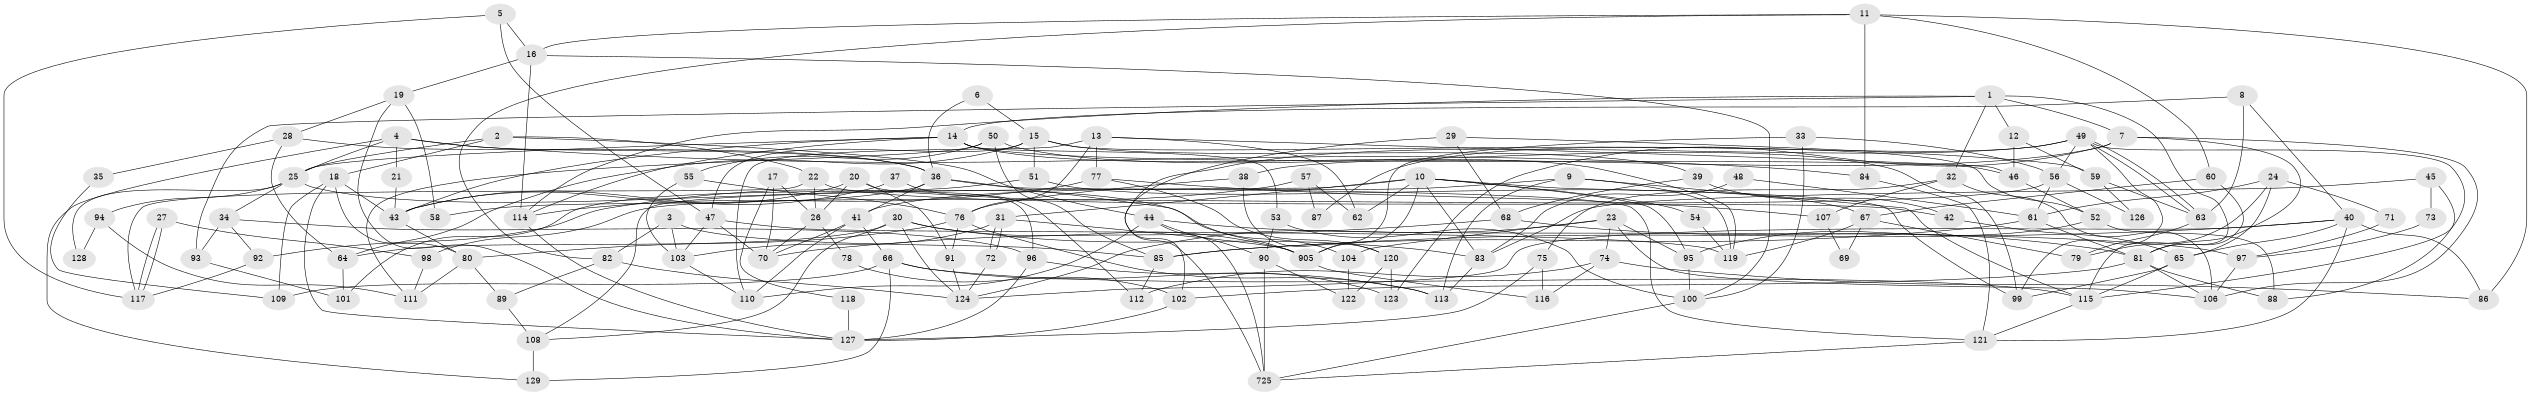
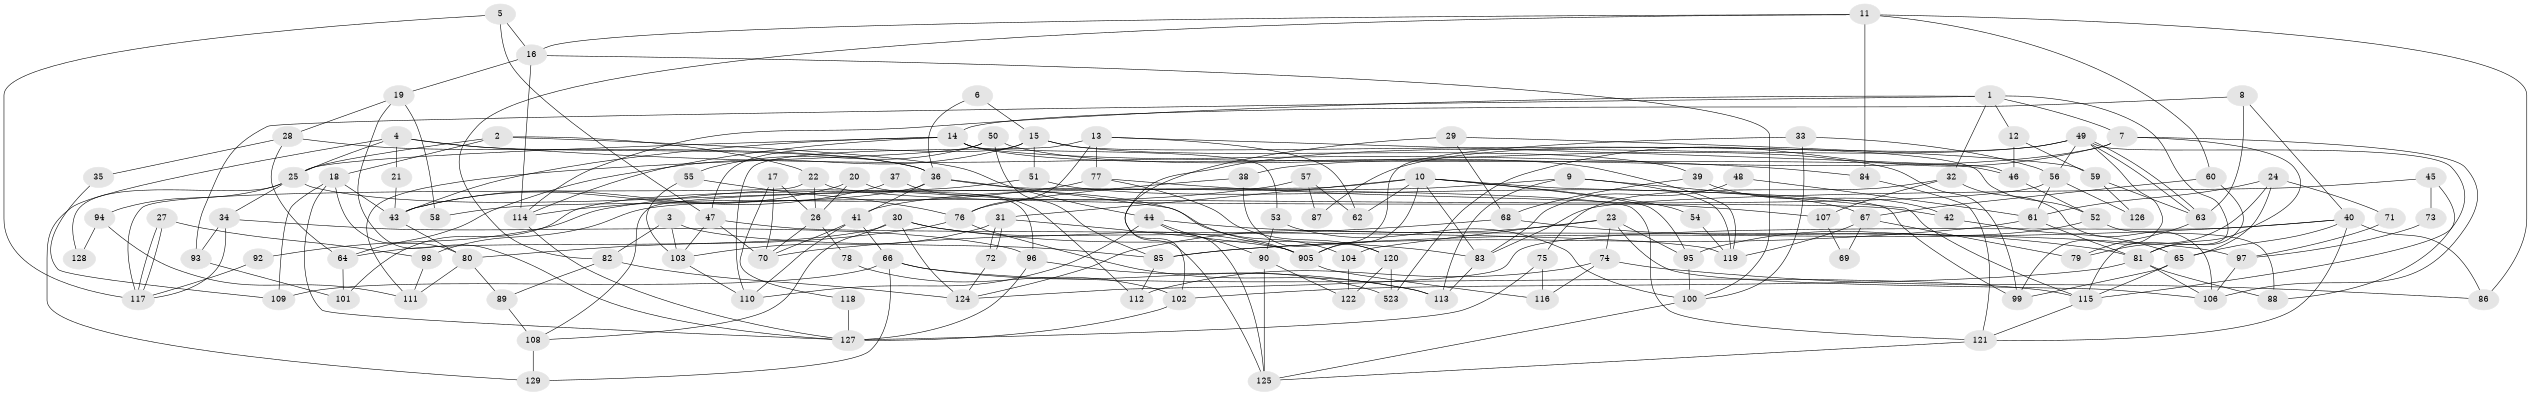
  graph {
    node [color=gray90 style=filled]
    1
    7
    12
    32
    93
    114
    115
    38
    81
    106
-   123
+   123 [label=523]
    46
    59
    75
    107
    101
    127
    121
    2
    18
    22
    25
    44
    43
    80
    109
    117
    26
    42
    104
    34
    94
    128
    110
-   125 [label=725]
+   125
    90
    97
    3
    82
    85
    103
    124
    89
    112
    4
    21
    36
    84
    129
    41
    n51 [label=905]
    58
    5
    16
    47
    19
    100
    119
    70
    6
    15
    39
    51
    52
    64
    76
    120
    88
    102
    8
    14
    40
    63
    53
    86
    65
    79
    9
    113
    66
    10
    31
    54
    62
    83
    95
    99
    108
    72
    116
    11
    60
    67
    126
    13
    77
-   91
    68
    28
    17
    118
    78
    111
    35
    20
    96
    23
    74
    122
    24
    61
    71
    92
    27
    98
    29
    30
    69
    33
    56
    37
    45
    73
    48
    49
    87
    50
    55
    57
    1 -- 7
    1 -- 12
    1 -- 32
    1 -- 93
    1 -- 114
    1 -- 115
    7 -- 38
    7 -- 81
    7 -- 106
    7 -- 123
    12 -- 46
    12 -- 59
    32 -- 106
    32 -- 75
    32 -- 107
    93 -- 101
    114 -- 127
    115 -- 121
    38 -- 76
    38 -- 120
    81 -- 106
    81 -- 88
    81 -- 102
    46 -- 52
    59 -- 63
    59 -- 126
    75 -- 127
    75 -- 116
    107 -- 69
    121 -- 125
    2 -- 18
    2 -- 22
    2 -- 25
    2 -- 44
    18 -- 127
    18 -- 43
    18 -- 80
    18 -- 109
    22 -- 117
    22 -- 26
    22 -- 42
    25 -- 104
    25 -- 34
    25 -- 94
    25 -- 128
    44 -- 110
    44 -- 125
    44 -- 90
    44 -- 97
    43 -- 80
    80 -- 89
    80 -- 111
    26 -- 70
    26 -- 78
    42 -- 65
    104 -- 122
    34 -- 93
    34 -- 96
-   34 -- 92
+   34 -- 117
    94 -- 128
    94 -- 111
    90 -- 125
    90 -- 122
    97 -- 106
    3 -- 82
    3 -- 85
    3 -- 103
    82 -- 124
    82 -- 89
    85 -- 112
    103 -- 110
    89 -- 108
    4 -- 25
    4 -- 21
    4 -- 36
    4 -- 84
    4 -- 129
    21 -- 43
    36 -- 121
    36 -- 41
    36 -- n51
    36 -- 58
    84 -- 121
    41 -- 110
    41 -- 70
    41 -- 66
    n51 -- 116
    5 -- 117
    5 -- 16
    5 -- 47
    16 -- 114
    16 -- 19
    16 -- 100
    47 -- 103
    47 -- 119
    47 -- 70
    19 -- 127
    19 -- 58
    19 -- 28
    100 -- 125
    6 -- 36
    6 -- 15
    15 -- 47
    15 -- 39
    15 -- 51
    15 -- 52
    15 -- 64
    39 -- 42
    39 -- 68
    51 -- 101
    51 -- 67
    52 -- 88
    52 -- 95
    64 -- 101
    76 -- 80
    76 -- 113
-   76 -- 91
    120 -- 123
    120 -- 122
    102 -- 127
    8 -- 14
    8 -- 40
    8 -- 63
    14 -- 114
    14 -- 46
    14 -- 25
    14 -- 43
    14 -- 119
    14 -- 53
    40 -- 121
    40 -- 85
    40 -- 124
    40 -- 86
    40 -- 65
    63 -- 79
    53 -- 90
    53 -- 100
    65 -- 115
    65 -- 99
    9 -- 115
    9 -- 41
    9 -- 119
    9 -- 113
    66 -- 115
    66 -- 109
    66 -- 129
    66 -- 113
    10 -- n51
    10 -- 31
    10 -- 54
    10 -- 62
    10 -- 83
    10 -- 95
    10 -- 99
    10 -- 108
    31 -- 103
    31 -- n51
    31 -- 72
    31 -- 72
    54 -- 119
    83 -- 113
    95 -- 100
    108 -- 129
    72 -- 124
    11 -- 82
    11 -- 84
    11 -- 16
    11 -- 86
    11 -- 60
    60 -- 81
    60 -- 67
    67 -- 119
    67 -- 79
    67 -- 69
    13 -- 46
    13 -- 110
    13 -- 76
    13 -- 62
    13 -- 77
    77 -- 114
    77 -- 107
    77 -- 120
-   91 -- 124
    68 -- 81
    68 -- 70
    28 -- 36
    28 -- 64
    28 -- 35
    17 -- 26
    17 -- 70
    17 -- 118
    118 -- 127
    78 -- 102
    35 -- 109
    20 -- 43
    20 -- 26
-   20 -- 91
    20 -- 96
    96 -- 123
    96 -- 127
    23 -- 106
    23 -- 104
    23 -- 124
    23 -- 95
    23 -- 74
    74 -- 112
    74 -- 86
    74 -- 116
    24 -- 65
    24 -- 79
    24 -- 61
    24 -- 71
    61 -- 81
    61 -- 85
    71 -- 97
    92 -- 117
    27 -- 117
    27 -- 117
    27 -- 98
    98 -- 111
    29 -- 59
    29 -- 125
    29 -- 68
    30 -- 124
    30 -- n51
    30 -- 64
    30 -- 83
    30 -- 108
    33 -- n51
    33 -- 100
    33 -- 56
    56 -- 126
    56 -- 61
    56 -- 98
    37 -- 43
    37 -- 112
    45 -- 88
    45 -- 83
    45 -- 73
    73 -- 97
    48 -- 83
    48 -- 61
    49 -- 115
    49 -- 102
    49 -- 63
    49 -- 63
    49 -- 99
    49 -- 56
    49 -- 87
    50 -- 85
    50 -- 99
    50 -- 111
    50 -- 55
    55 -- 103
    55 -- 76
    57 -- 62
    57 -- 92
    57 -- 87
  }
